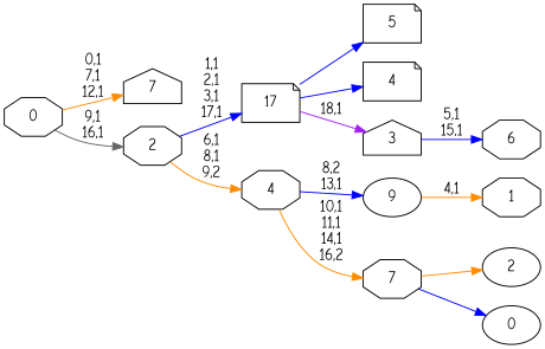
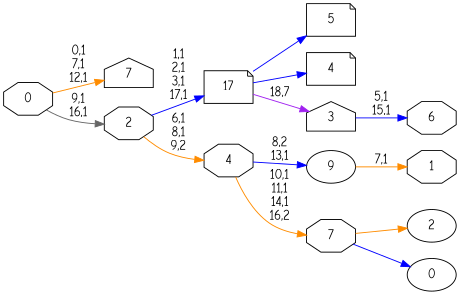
  digraph {
    fontname="Comic Neue"
    rankdir=LR
    node [fontname="Comic Neue" shape=octagon]
    edge [color=blue fontname="Comic Neue"]
    n1 [label=7 shape=house]
    n2 [label=6]
    n3 [label=5 shape=note]
    n4 [label=4 shape=note]
    n5 [label=3 shape=house]
    n6 [label=17 shape=note]
    n7 [label=2 shape=ellipse]
    n8 [label=1]
    9 [shape=ellipse]
    n10 [label=0 shape=ellipse]
    7
    4
    2
    0
    n5 -> n2 [label="5,1\n15,1"]
    n6 -> n3
    n6 -> n4
-   n6 -> n5 [color=purple label="18,1"]
-   9 -> n8 [color=darkorange label="4,1"]
+   n6 -> n5 [color=purple label="18,7"]
+   9 -> n8 [color=darkorange label="7,1"]
    7 -> n7 [color=darkorange]
    7 -> n10
    4 -> 9 [label="8,2\n13,1"]
    4 -> 7 [color=darkorange label="10,1\n11,1\n14,1\n16,2"]
    2 -> n6 [label="1,1\n2,1\n3,1\n17,1"]
    2 -> 4 [color=darkorange label="6,1\n8,1\n9,2"]
    0 -> n1 [color=darkorange label="0,1\n7,1\n12,1"]
    0 -> 2 [color=gray40 label="9,1\n16,1"]
  }
